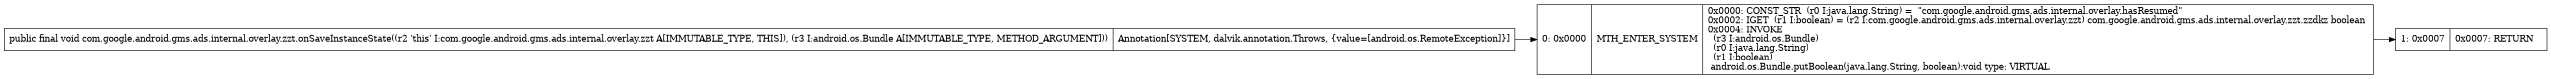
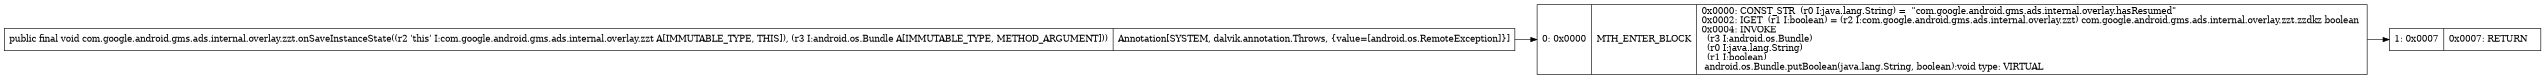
  digraph {
    rankdir=LR
    node [shape=record]
-   n1 [label="{0\:\ 0x0000|MTH_ENTER_SYSTEM\l|0x0000: CONST_STR  (r0 I:java.lang.String) =  \"com.google.android.gms.ads.internal.overlay.hasResumed\" \l0x0002: IGET  (r1 I:boolean) = (r2 I:com.google.android.gms.ads.internal.overlay.zzt) com.google.android.gms.ads.internal.overlay.zzt.zzdkz boolean \l0x0004: INVOKE  \l  (r3 I:android.os.Bundle)\l  (r0 I:java.lang.String)\l  (r1 I:boolean)\l android.os.Bundle.putBoolean(java.lang.String, boolean):void type: VIRTUAL \l}"]
+   n1 [label="{0\:\ 0x0000|MTH_ENTER_BLOCK\l|0x0000: CONST_STR  (r0 I:java.lang.String) =  \"com.google.android.gms.ads.internal.overlay.hasResumed\" \l0x0002: IGET  (r1 I:boolean) = (r2 I:com.google.android.gms.ads.internal.overlay.zzt) com.google.android.gms.ads.internal.overlay.zzt.zzdkz boolean \l0x0004: INVOKE  \l  (r3 I:android.os.Bundle)\l  (r0 I:java.lang.String)\l  (r1 I:boolean)\l android.os.Bundle.putBoolean(java.lang.String, boolean):void type: VIRTUAL \l}"]
    n2 [label="{1\:\ 0x0007|0x0007: RETURN   \l}"]
    n3 [label="{public final void com.google.android.gms.ads.internal.overlay.zzt.onSaveInstanceState((r2 'this' I:com.google.android.gms.ads.internal.overlay.zzt A[IMMUTABLE_TYPE, THIS]), (r3 I:android.os.Bundle A[IMMUTABLE_TYPE, METHOD_ARGUMENT]))  | Annotation[SYSTEM, dalvik.annotation.Throws, \{value=[android.os.RemoteException]\}]\l}"]
    n1 -> n2
    n3 -> n1
  }
